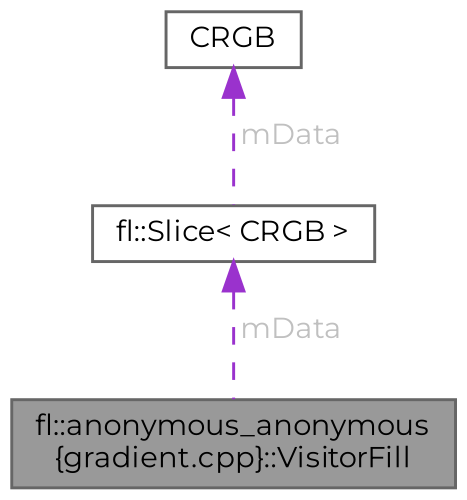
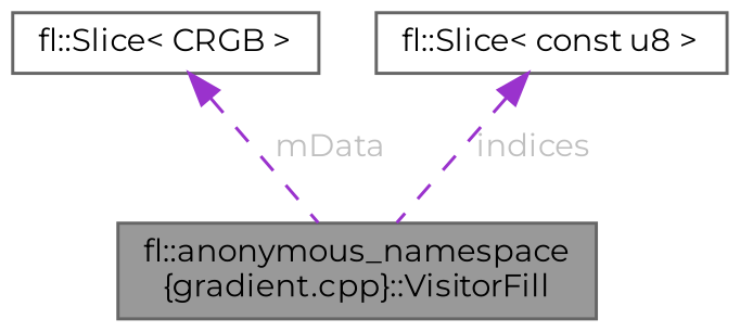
  digraph {
    fontname=Montserrat
    node [color=gray40 fillcolor=white fontname=Montserrat fontsize=10 shape=box style=filled]
    edge [color=darkorchid3 dir=back fontcolor=grey fontname=Montserrat fontsize=10 labelfontname=Helvetica labelfontsize=10 style=dashed]
-   n1 [fillcolor=grey60 fontcolor=black height=0.2 label="fl::anonymous_anonymous\l\{gradient.cpp\}::VisitorFill" width=0.4]
+   n1 [fillcolor=grey60 fontcolor=black height=0.2 label="fl::anonymous_namespace\l\{gradient.cpp\}::VisitorFill" width=0.4]
    n2 [height=0.2 label="fl::Slice\< CRGB \>" width=0.4]
-   n3 [height=0.2 label=CRGB width=0.4]
+   n4 [height=0.2 label="fl::Slice\< const u8 \>" width=0.4]
    n2 -> n1 [label=" mData"]
-   n3 -> n2 [label=" mData"]
+   n4 -> n1 [label=" indices"]
  }
